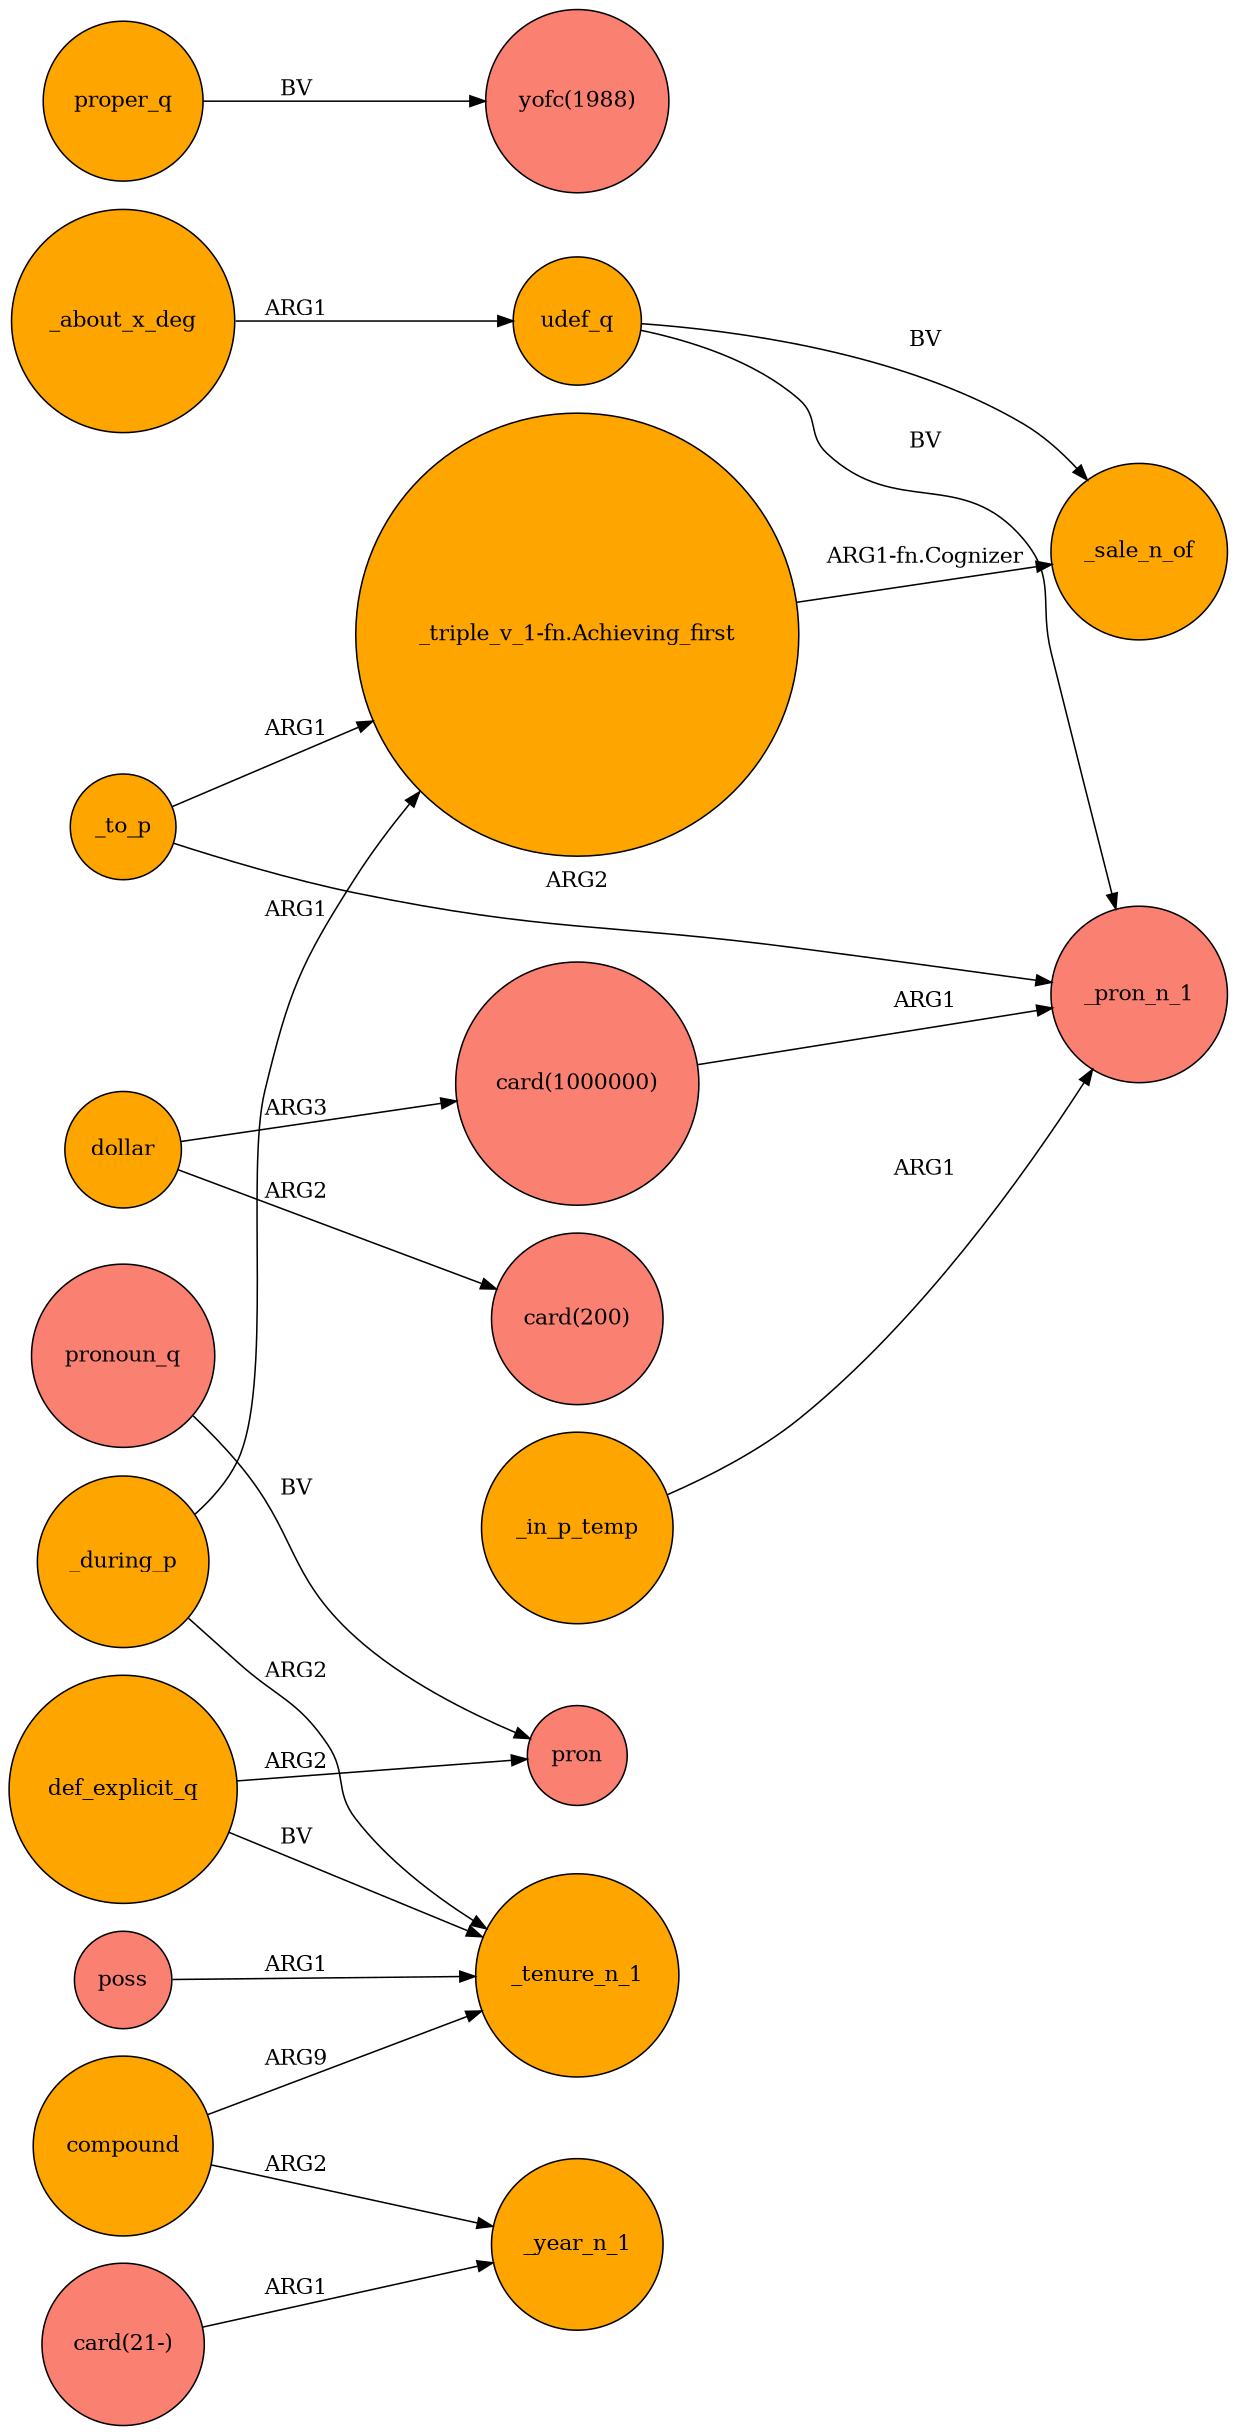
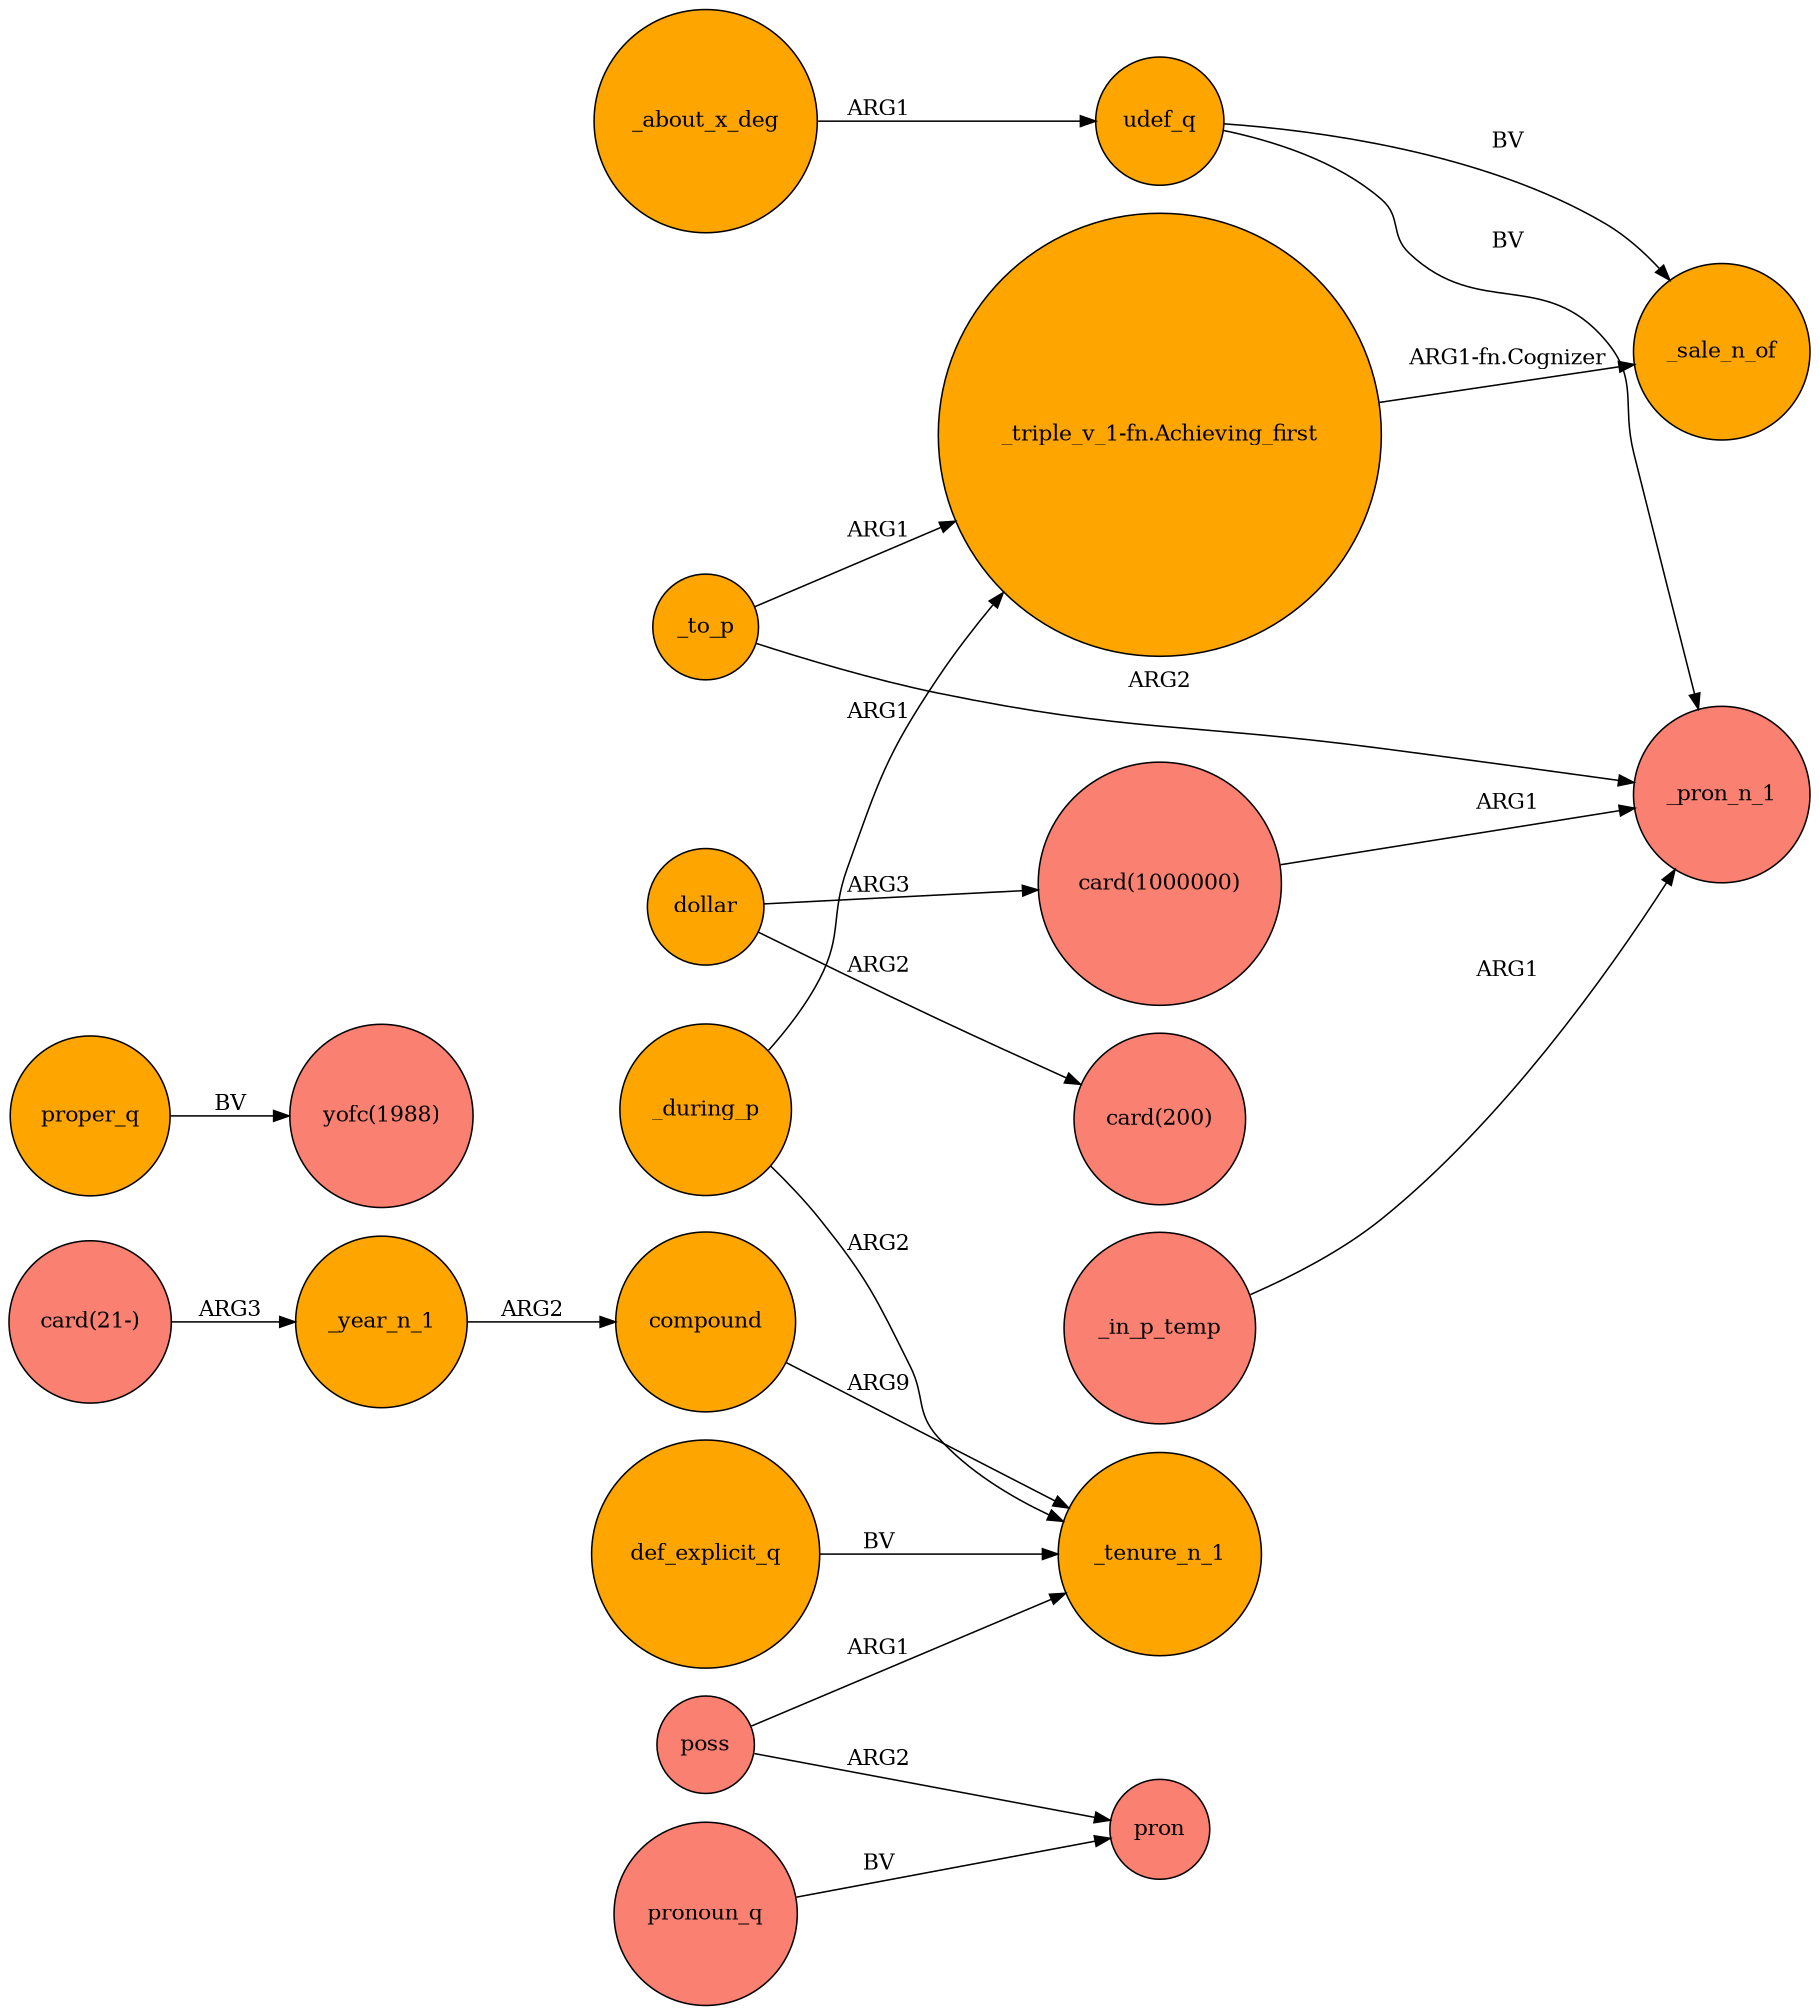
  digraph {
    rankdir=LR
    node [fillcolor=orange shape=circle style=filled]
    _during_p
    "_triple_v_1-fn.Achieving_first"
    _tenure_n_1
    _sale_n_of
    _to_p
    n6 [fillcolor=salmon label=_pron_n_1]
    n7 [label=dollar]
    "card(1000000)" [fillcolor=salmon]
    "card(200)" [fillcolor=salmon]
    udef_q
-   _in_p_temp
+   _in_p_temp [fillcolor=salmon]
    "yofc(1988)" [fillcolor=salmon]
    def_explicit_q
    _about_x_deg
    "card(21-)" [fillcolor=salmon]
    _year_n_1
    pronoun_q [fillcolor=salmon]
    pron [fillcolor=salmon]
    compound
    poss [fillcolor=salmon]
    proper_q
    _during_p -> "_triple_v_1-fn.Achieving_first" [label=ARG1]
    _during_p -> _tenure_n_1 [label=ARG2]
    "_triple_v_1-fn.Achieving_first" -> _sale_n_of [label="ARG1-fn.Cognizer"]
    _to_p -> "_triple_v_1-fn.Achieving_first" [label=ARG1]
    _to_p -> n6 [label=ARG2]
    n7 -> "card(1000000)" [label=ARG3]
    n7 -> "card(200)" [label=ARG2]
    "card(1000000)" -> n6 [label=ARG1]
    udef_q -> _sale_n_of [label=BV]
    udef_q -> n6 [label=BV]
    _in_p_temp -> n6 [label=ARG1]
    def_explicit_q -> _tenure_n_1 [label=BV]
    _about_x_deg -> udef_q [label=ARG1]
-   "card(21-)" -> _year_n_1 [label=ARG1]
+   "card(21-)" -> _year_n_1 [label=ARG3]
    pronoun_q -> pron [label=BV]
    compound -> _tenure_n_1 [label=ARG9]
-   compound -> _year_n_1 [label=ARG2]
+   _year_n_1 -> compound [label=ARG2]
    poss -> _tenure_n_1 [label=ARG1]
-   def_explicit_q -> pron [label=ARG2]
+   poss -> pron [label=ARG2]
    proper_q -> "yofc(1988)" [label=BV]
  }
